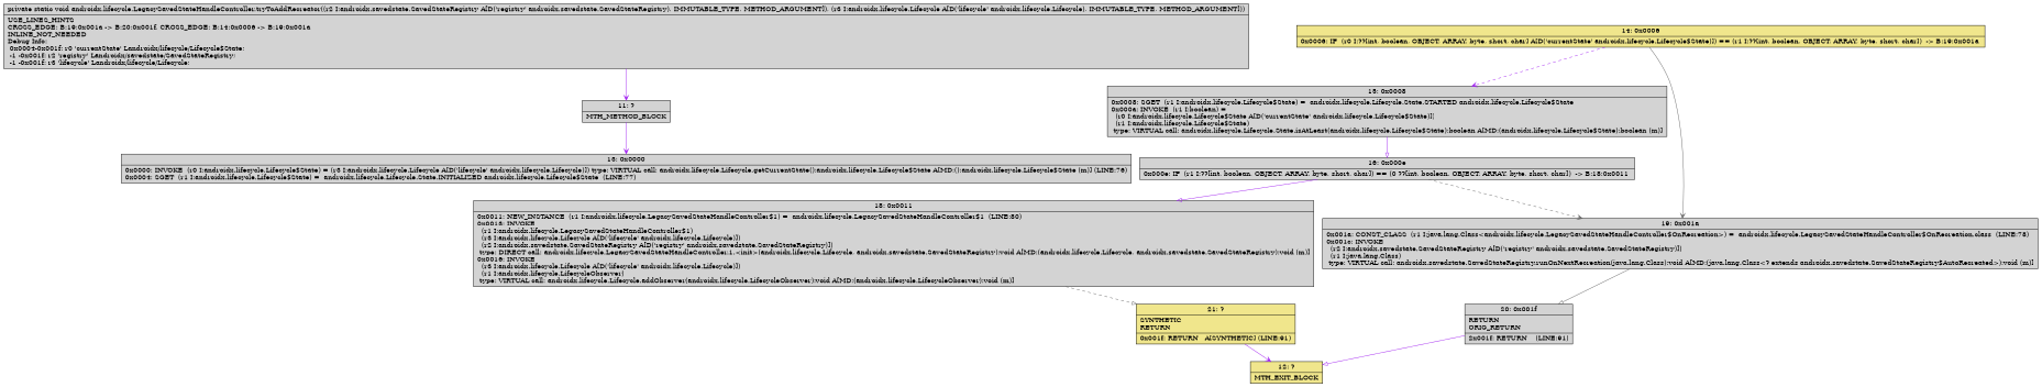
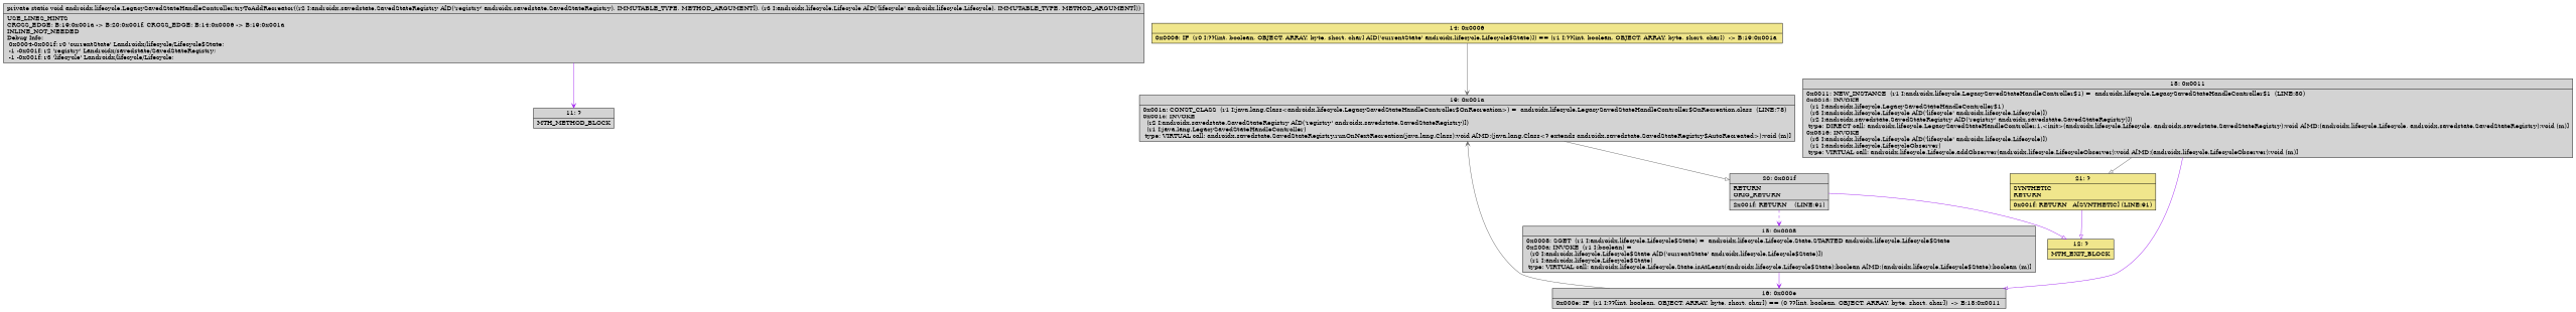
  digraph {
    node [fillcolor=lightgrey shape=record style=filled]
    edge [arrowhead=vee color=purple]
    n1 [label="{11\:\ ?|MTH_METHOD_BLOCK\l}"]
-   n2 [label="{13\:\ 0x0000|0x0000: INVOKE  (r0 I:androidx.lifecycle.Lifecycle$State) = (r3 I:androidx.lifecycle.Lifecycle A[D('lifecycle' androidx.lifecycle.Lifecycle)]) type: VIRTUAL call: androidx.lifecycle.Lifecycle.getCurrentState():androidx.lifecycle.Lifecycle$State A[MD:():androidx.lifecycle.Lifecycle$State (m)] (LINE:76)\l0x0004: SGET  (r1 I:androidx.lifecycle.Lifecycle$State) =  androidx.lifecycle.Lifecycle.State.INITIALIZED androidx.lifecycle.Lifecycle$State  (LINE:77)\l}"]
    n3 [fillcolor=khaki label="{14\:\ 0x0006|0x0006: IF  (r0 I:??[int, boolean, OBJECT, ARRAY, byte, short, char] A[D('currentState' androidx.lifecycle.Lifecycle$State)]) == (r1 I:??[int, boolean, OBJECT, ARRAY, byte, short, char])  \-\> B:19:0x001a \l}"]
-   n4 [label="{15\:\ 0x0008|0x0008: SGET  (r1 I:androidx.lifecycle.Lifecycle$State) =  androidx.lifecycle.Lifecycle.State.STARTED androidx.lifecycle.Lifecycle$State \l0x000a: INVOKE  (r1 I:boolean) = \l  (r0 I:androidx.lifecycle.Lifecycle$State A[D('currentState' androidx.lifecycle.Lifecycle$State)])\l  (r1 I:androidx.lifecycle.Lifecycle$State)\l type: VIRTUAL call: androidx.lifecycle.Lifecycle.State.isAtLeast(androidx.lifecycle.Lifecycle$State):boolean A[MD:(androidx.lifecycle.Lifecycle$State):boolean (m)]\l}"]
-   n5 [label="{19\:\ 0x001a|0x001a: CONST_CLASS  (r1 I:java.lang.Class\<androidx.lifecycle.LegacySavedStateHandleController$OnRecreation\>) =  androidx.lifecycle.LegacySavedStateHandleController$OnRecreation.class  (LINE:78)\l0x001c: INVOKE  \l  (r2 I:androidx.savedstate.SavedStateRegistry A[D('registry' androidx.savedstate.SavedStateRegistry)])\l  (r1 I:java.lang.Class)\l type: VIRTUAL call: androidx.savedstate.SavedStateRegistry.runOnNextRecreation(java.lang.Class):void A[MD:(java.lang.Class\<? extends androidx.savedstate.SavedStateRegistry$AutoRecreated\>):void (m)]\l}"]
+   n4 [label="{15\:\ 0x0008|0x0008: SGET  (r1 I:androidx.lifecycle.Lifecycle$State) =  androidx.lifecycle.Lifecycle.State.STARTED androidx.lifecycle.Lifecycle$State \l0x200a: INVOKE  (r1 I:boolean) = \l  (r0 I:androidx.lifecycle.Lifecycle$State A[D('currentState' androidx.lifecycle.Lifecycle$State)])\l  (r1 I:androidx.lifecycle.Lifecycle$State)\l type: VIRTUAL call: androidx.lifecycle.Lifecycle.State.isAtLeast(androidx.lifecycle.Lifecycle$State):boolean A[MD:(androidx.lifecycle.Lifecycle$State):boolean (m)]\l}"]
+   n5 [label="{19\:\ 0x001a|0x001a: CONST_CLASS  (r1 I:java.lang.Class\<androidx.lifecycle.LegacySavedStateHandleController$OnRecreation\>) =  androidx.lifecycle.LegacySavedStateHandleController$OnRecreation.class  (LINE:78)\l0x001c: INVOKE  \l  (r2 I:androidx.savedstate.SavedStateRegistry A[D('registry' androidx.savedstate.SavedStateRegistry)])\l  (r1 I:java.lang.LegacySavedStateHandleController)\l type: VIRTUAL call: androidx.savedstate.SavedStateRegistry.runOnNextRecreation(java.lang.Class):void A[MD:(java.lang.Class\<? extends androidx.savedstate.SavedStateRegistry$AutoRecreated\>):void (m)]\l}"]
    n6 [label="{16\:\ 0x000e|0x000e: IF  (r1 I:??[int, boolean, OBJECT, ARRAY, byte, short, char]) == (0 ??[int, boolean, OBJECT, ARRAY, byte, short, char])  \-\> B:18:0x0011 \l}"]
    n7 [label="{20\:\ 0x001f|RETURN\lORIG_RETURN\l|2x001f: RETURN    (LINE:91)\l}"]
-   n8 [label="{18\:\ 0x0011|0x0011: NEW_INSTANCE  (r1 I:androidx.lifecycle.LegacySavedStateHandleController$1) =  androidx.lifecycle.LegacySavedStateHandleController$1  (LINE:80)\l0x0013: INVOKE  \l  (r1 I:androidx.lifecycle.LegacySavedStateHandleController$1)\l  (r3 I:androidx.lifecycle.Lifecycle A[D('lifecycle' androidx.lifecycle.Lifecycle)])\l  (r2 I:androidx.savedstate.SavedStateRegistry A[D('registry' androidx.savedstate.SavedStateRegistry)])\l type: DIRECT call: androidx.lifecycle.LegacySavedStateHandleController.1.\<init\>(androidx.lifecycle.Lifecycle, androidx.savedstate.SavedStateRegistry):void A[MD:(androidx.lifecycle.Lifecycle, androidx.savedstate.SavedStateRegistry):void (m)]\l0x0016: INVOKE  \l  (r3 I:androidx.lifecycle.Lifecycle A[D('lifecycle' androidx.lifecycle.Lifecycle)])\l  (r1 I:androidx.lifecycle.LifecycleObserver)\l type: VIRTUAL call: androidx.lifecycle.Lifecycle.addObserver(androidx.lifecycle.LifecycleObserver):void A[MD:(androidx.lifecycle.LifecycleObserver):void (m)]\l}"]
+   n8 [label="{18\:\ 0x0011|0x0011: NEW_INSTANCE  (r1 I:androidx.lifecycle.LegacySavedStateHandleController$1) =  androidx.lifecycle.LegacySavedStateHandleController$1  (LINE:80)\l0x0013: INVOKE  \l  (r1 I:androidx.lifecycle.LegacySavedStateHandleController$1)\l  (r3 I:androidx.lifecycle.Lifecycle A[D('lifecycle' androidx.lifecycle.Lifecycle)])\l  (r2 I:androidx.savedstate.SavedStateRegistry A[D('registry' androidx.savedstate.SavedStateRegistry)])\l type: DIRECT call: androidx.lifecycle.LegacySavedStateHandleController.1.\<init\>(androidx.lifecycle.Lifecycle, androidx.savedstate.SavedStateRegistry):void A[MD:(androidx.lifecycle.Lifecycle, androidx.savedstate.SavedStateRegistry):void (m)]\l0x0316: INVOKE  \l  (r3 I:androidx.lifecycle.Lifecycle A[D('lifecycle' androidx.lifecycle.Lifecycle)])\l  (r1 I:androidx.lifecycle.LifecycleObserver)\l type: VIRTUAL call: androidx.lifecycle.Lifecycle.addObserver(androidx.lifecycle.LifecycleObserver):void A[MD:(androidx.lifecycle.LifecycleObserver):void (m)]\l}"]
    n9 [fillcolor=khaki label="{21\:\ ?|SYNTHETIC\lRETURN\l|0x001f: RETURN   A[SYNTHETIC] (LINE:91)\l}"]
    n10 [fillcolor=khaki label="{12\:\ ?|MTH_EXIT_BLOCK\l}"]
    n11 [label="{private static void androidx.lifecycle.LegacySavedStateHandleController.tryToAddRecreator((r2 I:androidx.savedstate.SavedStateRegistry A[D('registry' androidx.savedstate.SavedStateRegistry), IMMUTABLE_TYPE, METHOD_ARGUMENT]), (r3 I:androidx.lifecycle.Lifecycle A[D('lifecycle' androidx.lifecycle.Lifecycle), IMMUTABLE_TYPE, METHOD_ARGUMENT]))  | USE_LINES_HINTS\lCROSS_EDGE: B:19:0x001a \-\> B:20:0x001f, CROSS_EDGE: B:14:0x0006 \-\> B:19:0x001a\lINLINE_NOT_NEEDED\lDebug Info:\l  0x0004\-0x001f: r0 'currentState' Landroidx\/lifecycle\/Lifecycle$State;\l  \-1 \-0x001f: r2 'registry' Landroidx\/savedstate\/SavedStateRegistry;\l  \-1 \-0x001f: r3 'lifecycle' Landroidx\/lifecycle\/Lifecycle;\l}"]
-   n1 -> n2
-   n3 -> n4 [style=dashed]
+   n7 -> n4 [style=dashed]
    n3 -> n5 [color=gray40]
-   n4 -> n6 [arrowhead=onormal]
+   n4 -> n6
    n5 -> n7 [arrowhead=onormal color=gray40]
-   n6 -> n5 [color=gray40 style=dashed]
-   n6 -> n8 [arrowhead=onormal]
+   n6 -> n5 [color=gray40 style=solid]
+   n8 -> n6 [arrowhead=onormal]
    n7 -> n10 [arrowhead=onormal]
-   n8 -> n9 [arrowhead=onormal color=gray40 style=dashed]
-   n9 -> n10
+   n8 -> n9 [arrowhead=onormal color=gray40]
+   n9 -> n10 [arrowhead=onormal]
    n11 -> n1
  }
